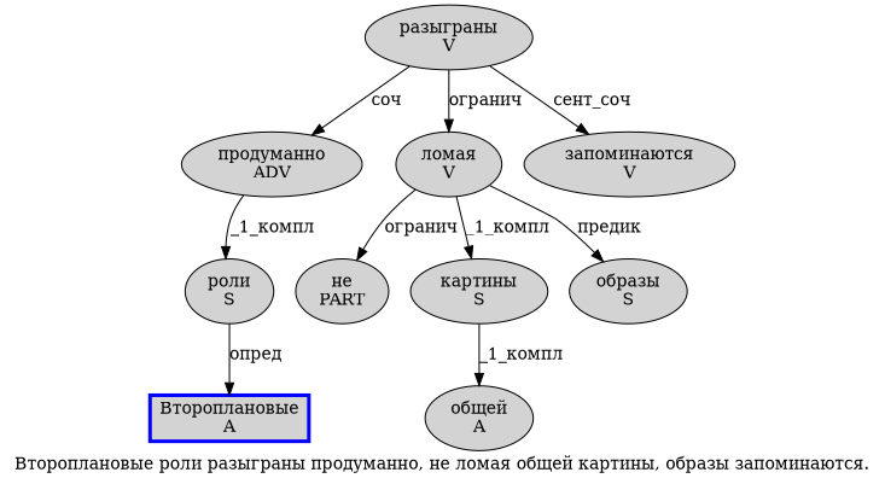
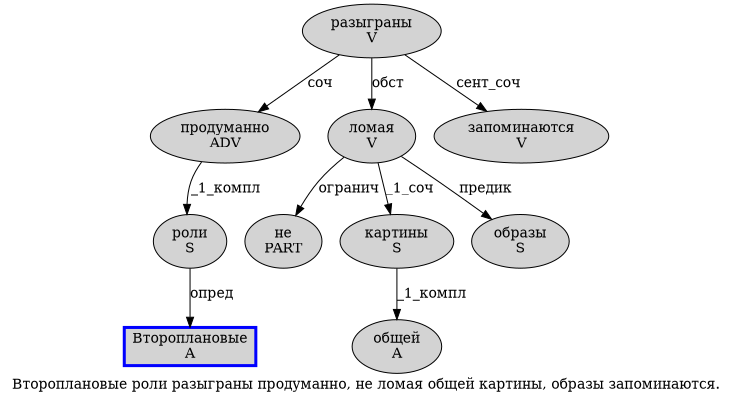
  digraph {
    label="Второплановые роли разыграны продуманно, не ломая общей картины, образы запоминаются."
    node [fillcolor=lightgray penwidth=1 shape=ellipse style=filled]
    n1 [color=blue label="Второплановые\nA" penwidth=3 shape=box]
    n2 [label="роли\nS"]
    n3 [label="разыграны\nV"]
    n4 [label="продуманно\nADV"]
    n5 [label="ломая\nV"]
    n6 [label="запоминаются\nV"]
    n7 [label="не\nPART"]
    n8 [label="картины\nS"]
    n9 [label="образы\nS"]
    n10 [label="общей\nA"]
    n2 -> n1 [label="опред"]
    n3 -> n4 [label="соч"]
-   n3 -> n5 [label="огранич"]
+   n3 -> n5 [label="обст"]
    n3 -> n6 [label="сент_соч"]
    n4 -> n2 [label="_1_компл"]
    n5 -> n7 [label="огранич"]
-   n5 -> n8 [label="_1_компл"]
+   n5 -> n8 [label="_1_соч"]
    n5 -> n9 [label="предик"]
    n8 -> n10 [label="_1_компл"]
  }
